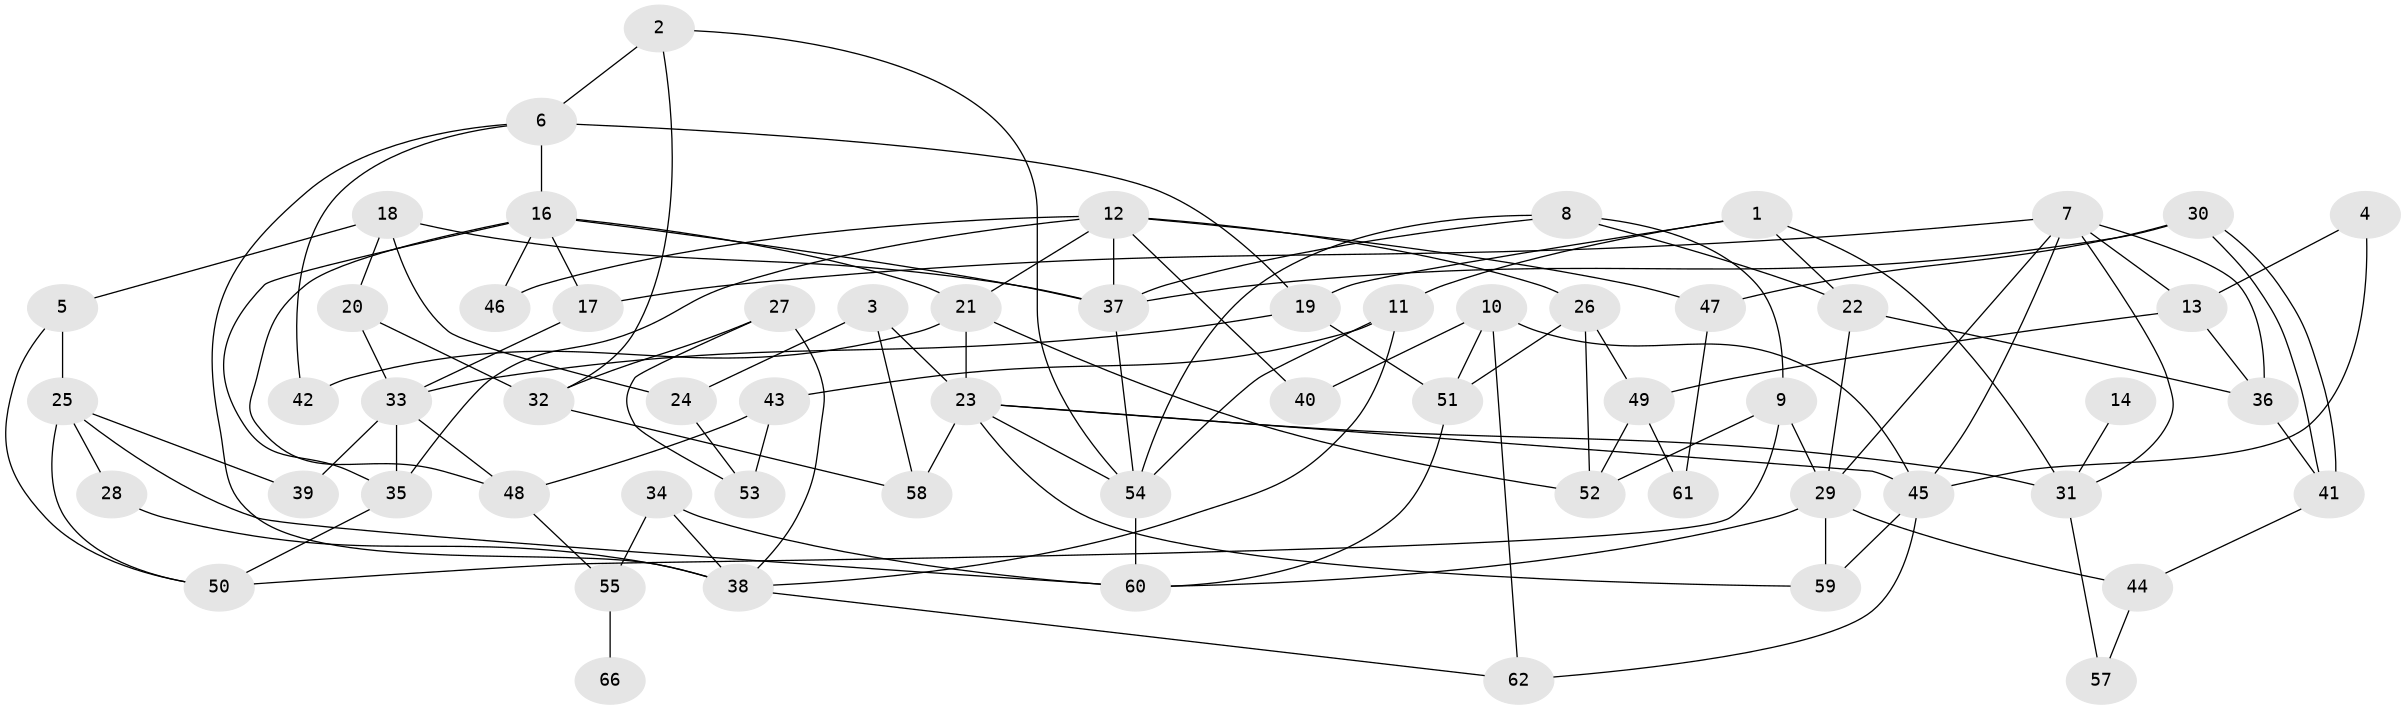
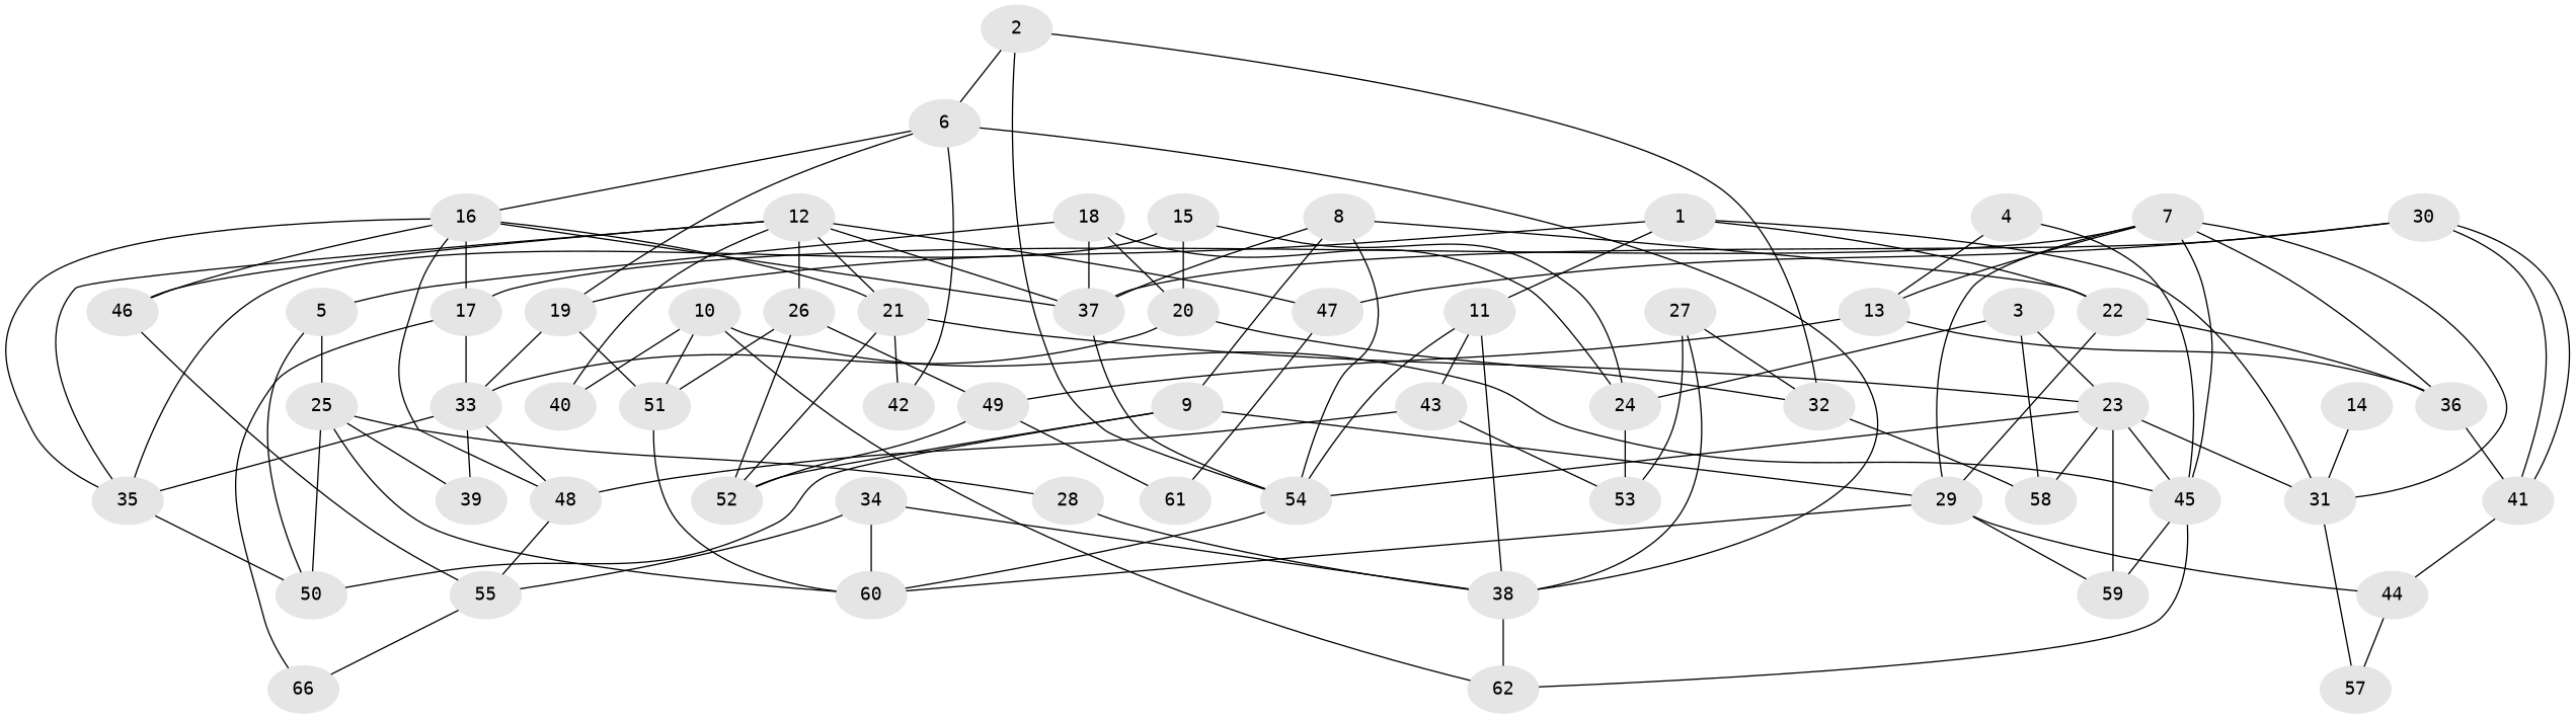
  graph {
    fontname="DejaVu Sans Mono"
    node [color=gray90 fontname="DejaVu Sans Mono" style=filled]
    edge [fontname="DejaVu Sans Mono"]
    1
    11
    19
    22
    31
    54
    38
    43
    51
    33
    29
    36
    57
    2
    6
    32
    16
    42
    58
    60
    3
    23
    24
    45
    59
    53
    4
    13
    49
    62
    5
    25
    50
    28
    39
    17
    37
    21
    35
    46
    48
    7
    n43 [label=66]
    44
    41
    8
    9
    52
    10
    40
    12
    26
    47
    55
    61
    14
+   15
    20
    18
    27
    30
    34
    1 -- 11
    1 -- 19
    1 -- 22
    1 -- 31
    11 -- 54
    11 -- 38
    11 -- 43
    19 -- 51
    19 -- 33
    22 -- 29
    22 -- 36
    31 -- 57
    54 -- 60
    38 -- 62
    43 -- 53
    43 -- 48
    51 -- 60
    33 -- 39
    33 -- 35
    33 -- 48
    29 -- 60
    29 -- 59
    29 -- 44
    36 -- 41
    2 -- 54
    2 -- 6
    2 -- 32
    6 -- 19
    6 -- 38
    6 -- 16
    6 -- 42
    32 -- 58
    16 -- 17
    16 -- 37
    16 -- 21
    16 -- 35
    16 -- 46
    16 -- 48
    3 -- 58
    3 -- 23
    3 -- 24
    23 -- 31
    23 -- 54
    23 -- 58
    23 -- 45
    23 -- 59
    24 -- 53
    45 -- 59
    45 -- 62
    4 -- 45
    4 -- 13
    13 -- 36
    13 -- 49
    49 -- 52
    49 -- 61
    5 -- 25
    5 -- 50
    25 -- 60
    25 -- 50
    25 -- 28
    25 -- 39
    28 -- 38
    17 -- 33
+   17 -- n43
    37 -- 54
    21 -- 42
    21 -- 23
    21 -- 52
    35 -- 50
+   46 -- 55
    48 -- 55
    7 -- 31
    7 -- 29
    7 -- 36
    7 -- 45
    7 -- 13
    7 -- 17
    44 -- 57
    41 -- 44
    8 -- 22
    8 -- 54
    8 -- 37
    8 -- 9
    9 -- 29
    9 -- 50
    9 -- 52
    10 -- 51
    10 -- 45
    10 -- 62
    10 -- 40
    12 -- 37
    12 -- 21
    12 -- 35
    12 -- 46
    12 -- 40
    12 -- 26
    12 -- 47
    26 -- 51
    26 -- 49
    26 -- 52
    47 -- 61
    55 -- n43
    14 -- 31
+   15 -- 24
+   15 -- 35
+   15 -- 20
    20 -- 33
    20 -- 32
    18 -- 24
    18 -- 5
    18 -- 37
    18 -- 20
    27 -- 38
    27 -- 32
    27 -- 53
    30 -- 37
    30 -- 41
    30 -- 41
    30 -- 47
    34 -- 38
    34 -- 60
    34 -- 55
  }
